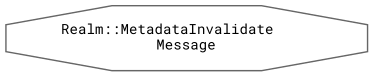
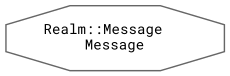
  digraph {
    rankdir=LR
    fontname="Roboto Mono"
-   n1 [color=gray40 fillcolor=white fontname="Roboto Mono" fontsize=10 height=0.2 label="Realm::MetadataInvalidate\lMessage" shape=octagon style=filled width=0.4]
+   n1 [color=gray40 fillcolor=white fontname="Roboto Mono" fontsize=10 height=0.2 label="Realm::Message\lMessage" shape=octagon style=filled width=0.4]
  }
